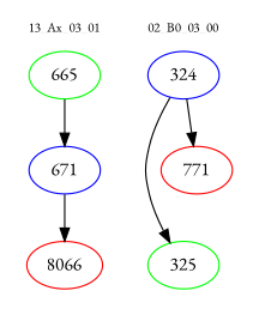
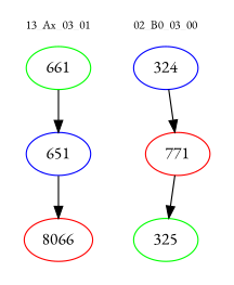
  digraph {
    fontname="EB Garamond"
    node [color=blue fontname="EB Garamond"]
    edge [color=black fontname="EB Garamond"]
-   n1 [label=671]
-   n2 [color=green label=665]
+   n1 [label=651]
+   n2 [color=green label=661]
    n3 [color=red label=8066]
    n4 [label=324]
    n5 [color=green label=325]
    n6 [color=red label=771]
    subgraph cluster_1 {
      color=white
      fontsize=10
      label="13_Ax_03_01"
      n1
      n2
      n3
    }
    subgraph cluster_2 {
      color=white
      fontsize=10
      label="02_B0_03_00"
      n4
      n5
      n6
    }
    n1 -> n3
    n2 -> n1
-   n4 -> n5
+   n6 -> n5
    n4 -> n6
  }
